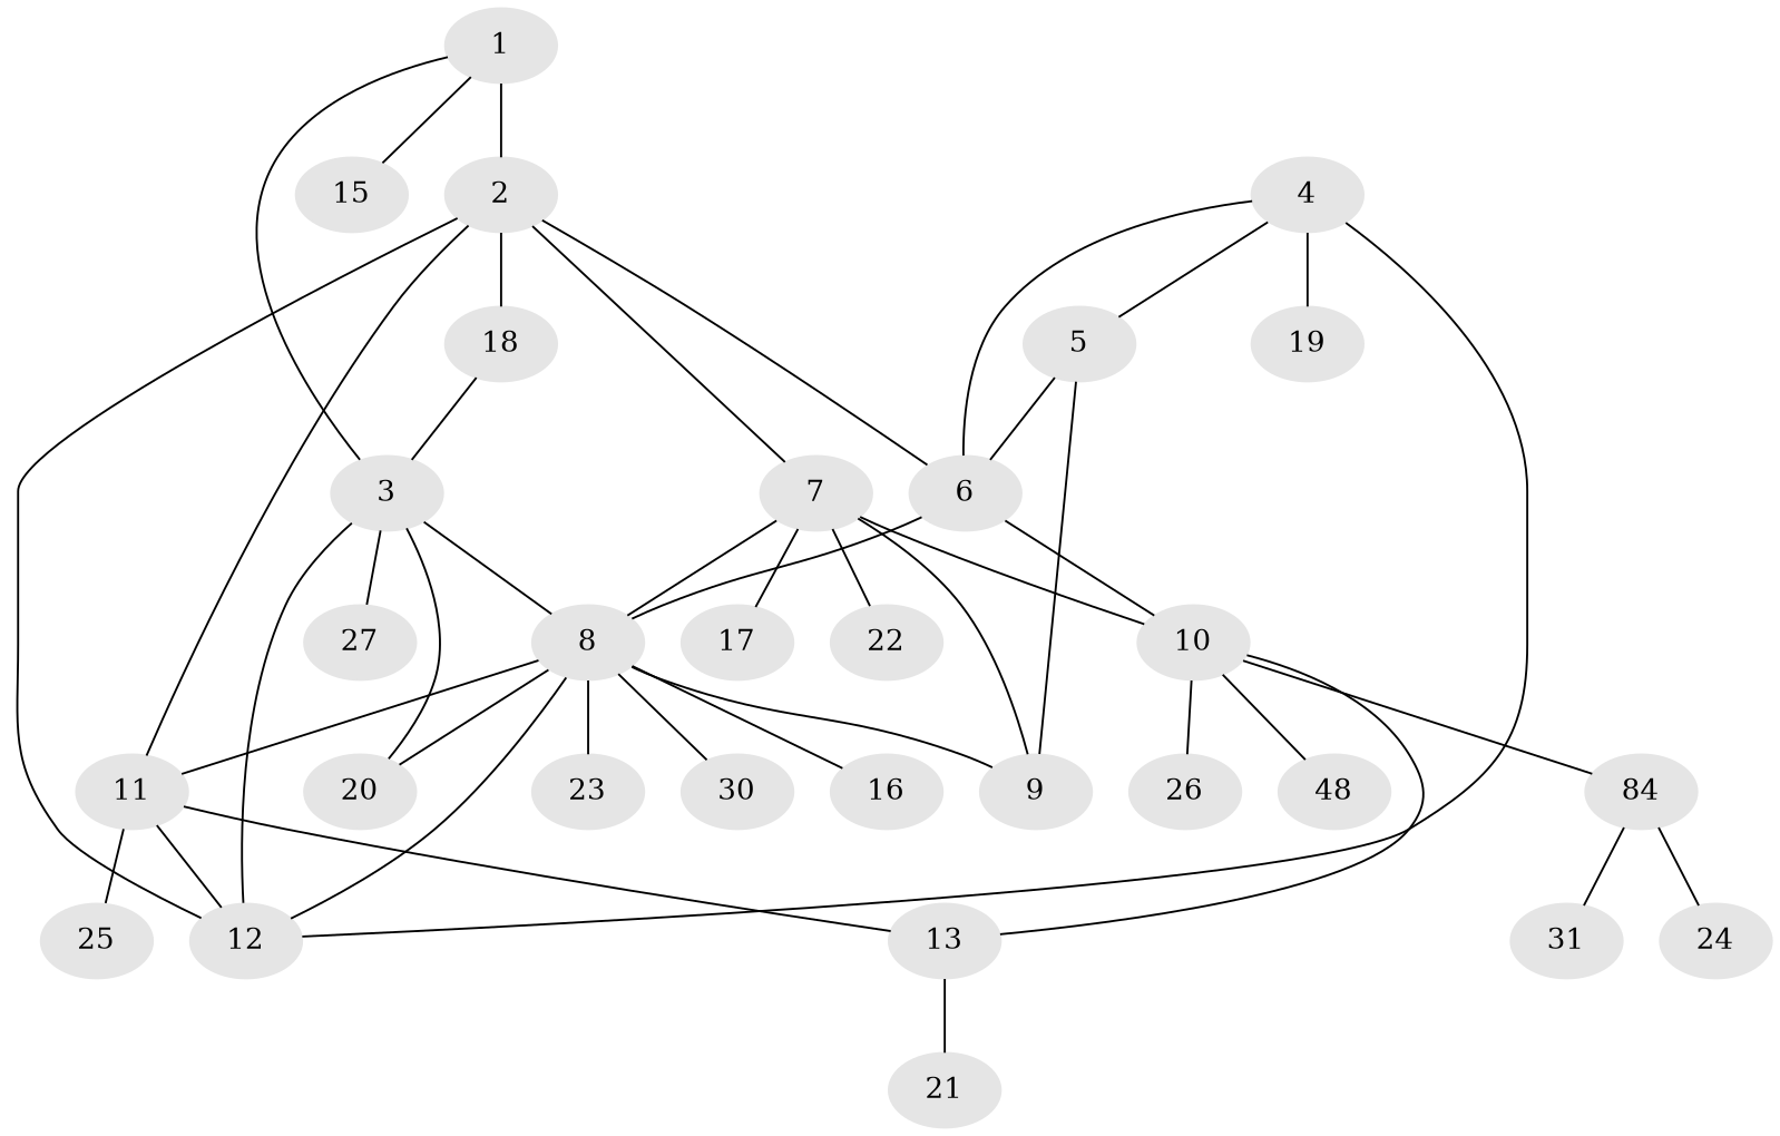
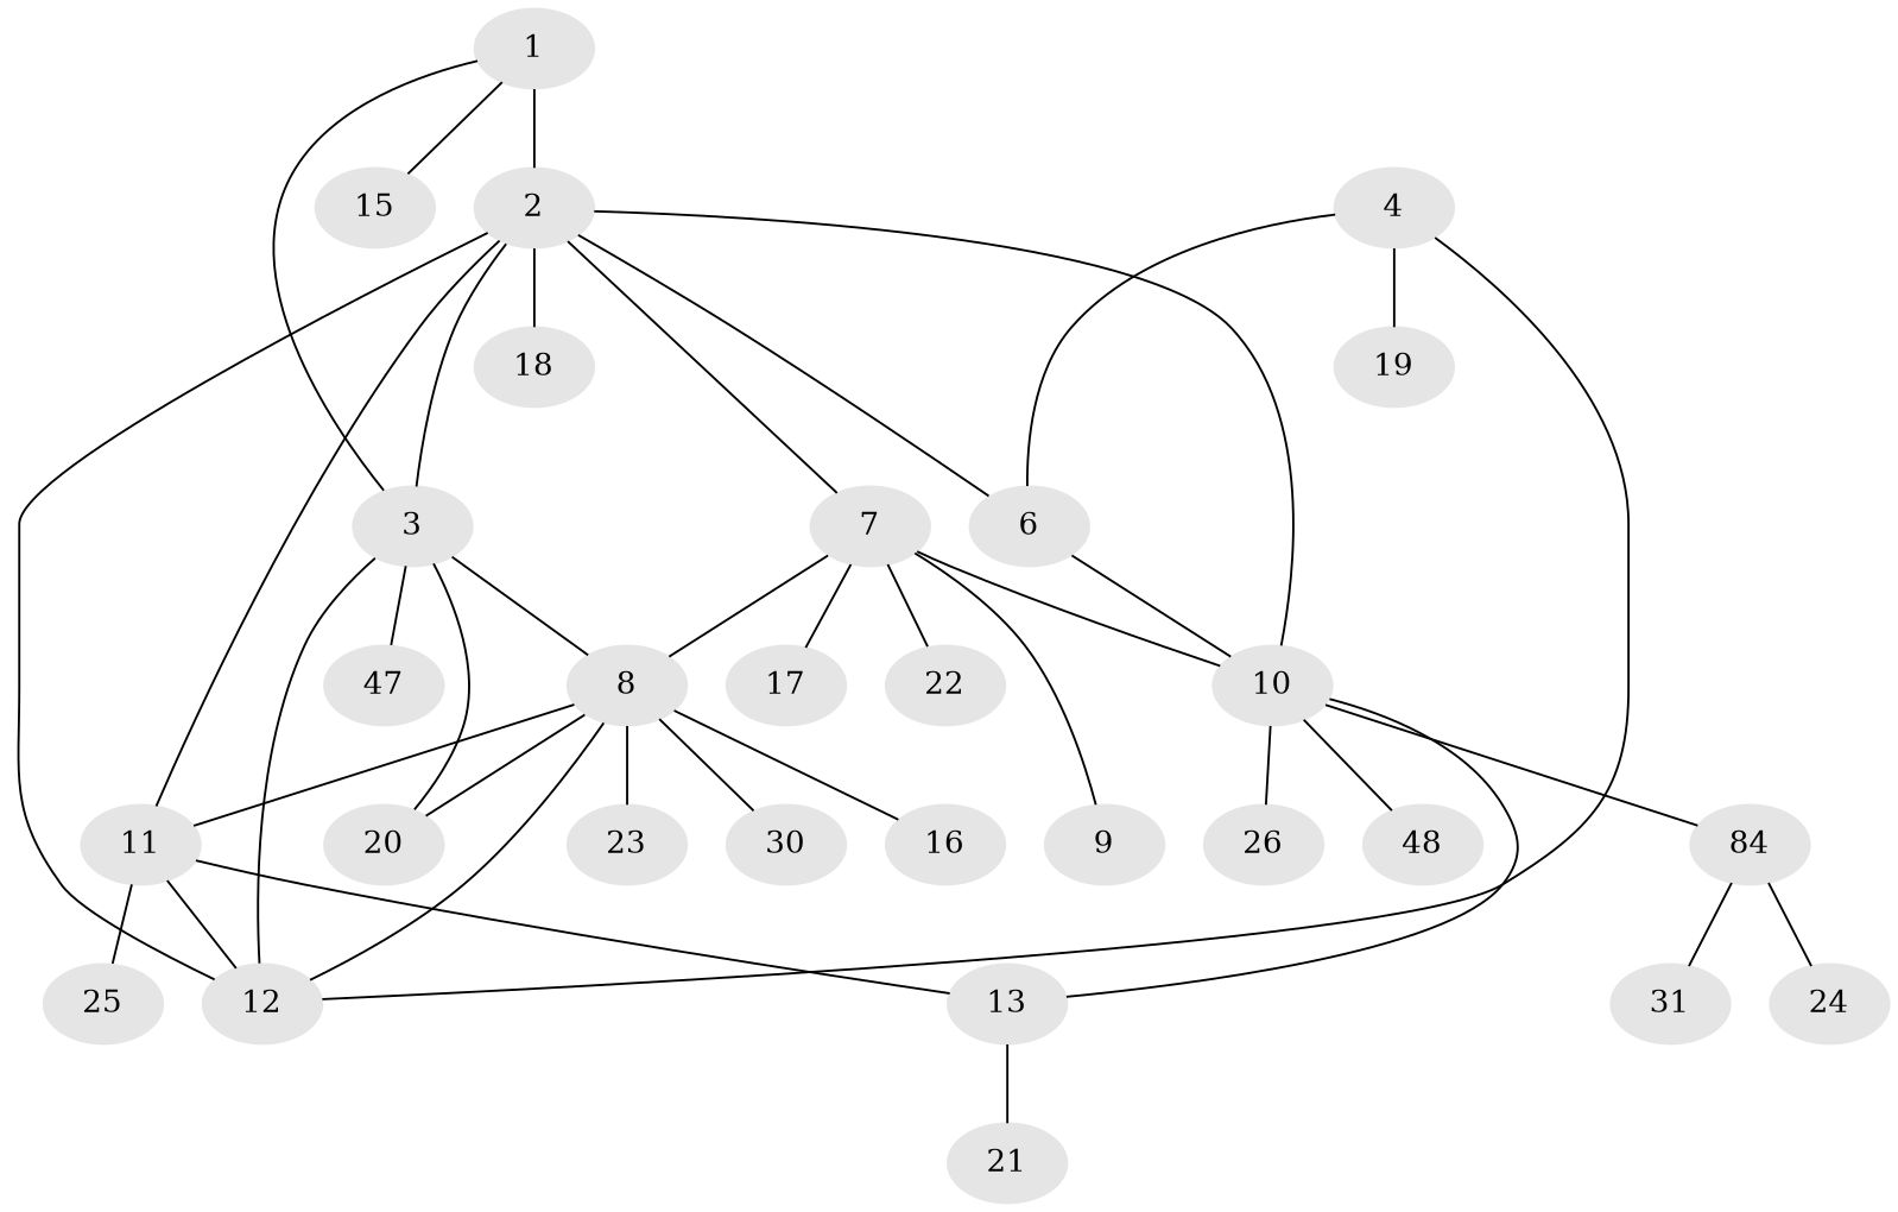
  graph {
    node [color=gray90 style=filled]
    edge [weight=1.0]
    1
    2
    3
    15
    6
    7
    10
    11
    12
    18
    8
    20
-   27
+   27 [label=47]
    9
    17
    22
    13
    n18 [label=84]
    26
    n20 [label=48]
    25
    16
    23
    30
    4
    19
-   5
    21
    24
    31
    1 -- 2 [weight=3.0]
    1 -- 3
    1 -- 15
-   18 -- 3
+   2 -- 3
    2 -- 6
    2 -- 7
+   2 -- 10 [weight=2.0]
    2 -- 11
    2 -- 12
    2 -- 18
    3 -- 12
    3 -- 8
    3 -- 20
    3 -- 27
    6 -- 10 [weight=2.0]
-   6 -- 8
    7 -- 10
    7 -- 8
    7 -- 9 [weight=2.0]
    7 -- 17
    7 -- 22
    10 -- 13
    10 -- n18
    10 -- 26
    10 -- n20
    11 -- 12 [weight=2.0]
    11 -- 13
    11 -- 25
    8 -- 11
    8 -- 12
    8 -- 20
-   8 -- 9
    8 -- 16
    8 -- 23
    8 -- 30
    13 -- 21
    n18 -- 24
    n18 -- 31
    4 -- 6
    4 -- 12
    4 -- 19 [weight=6.0]
-   4 -- 5
-   5 -- 6
-   5 -- 9
  }
